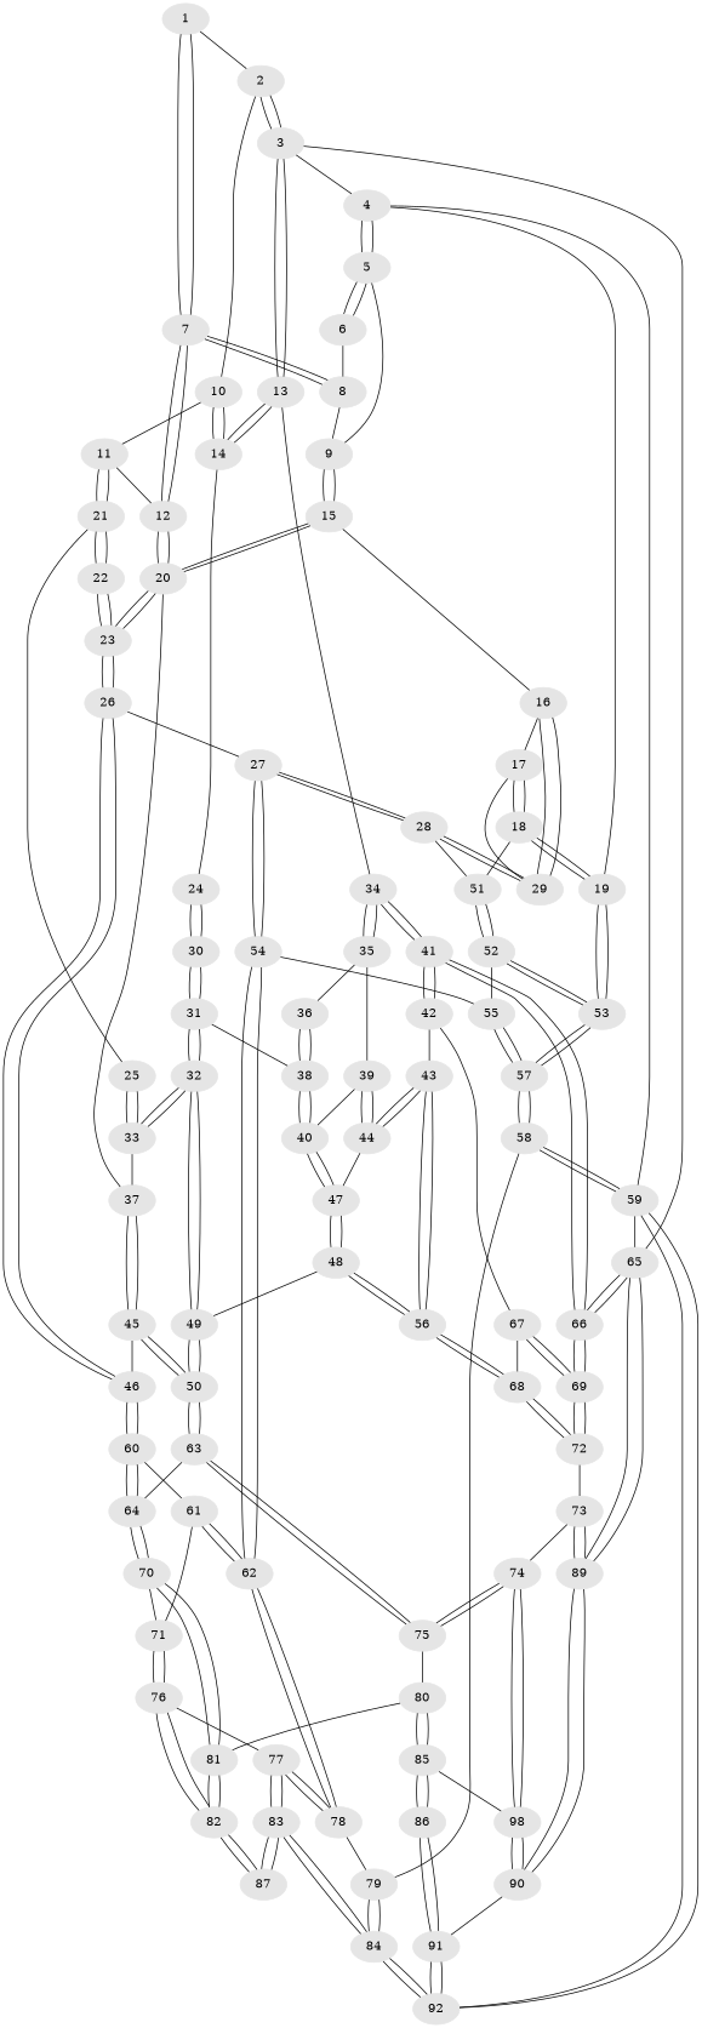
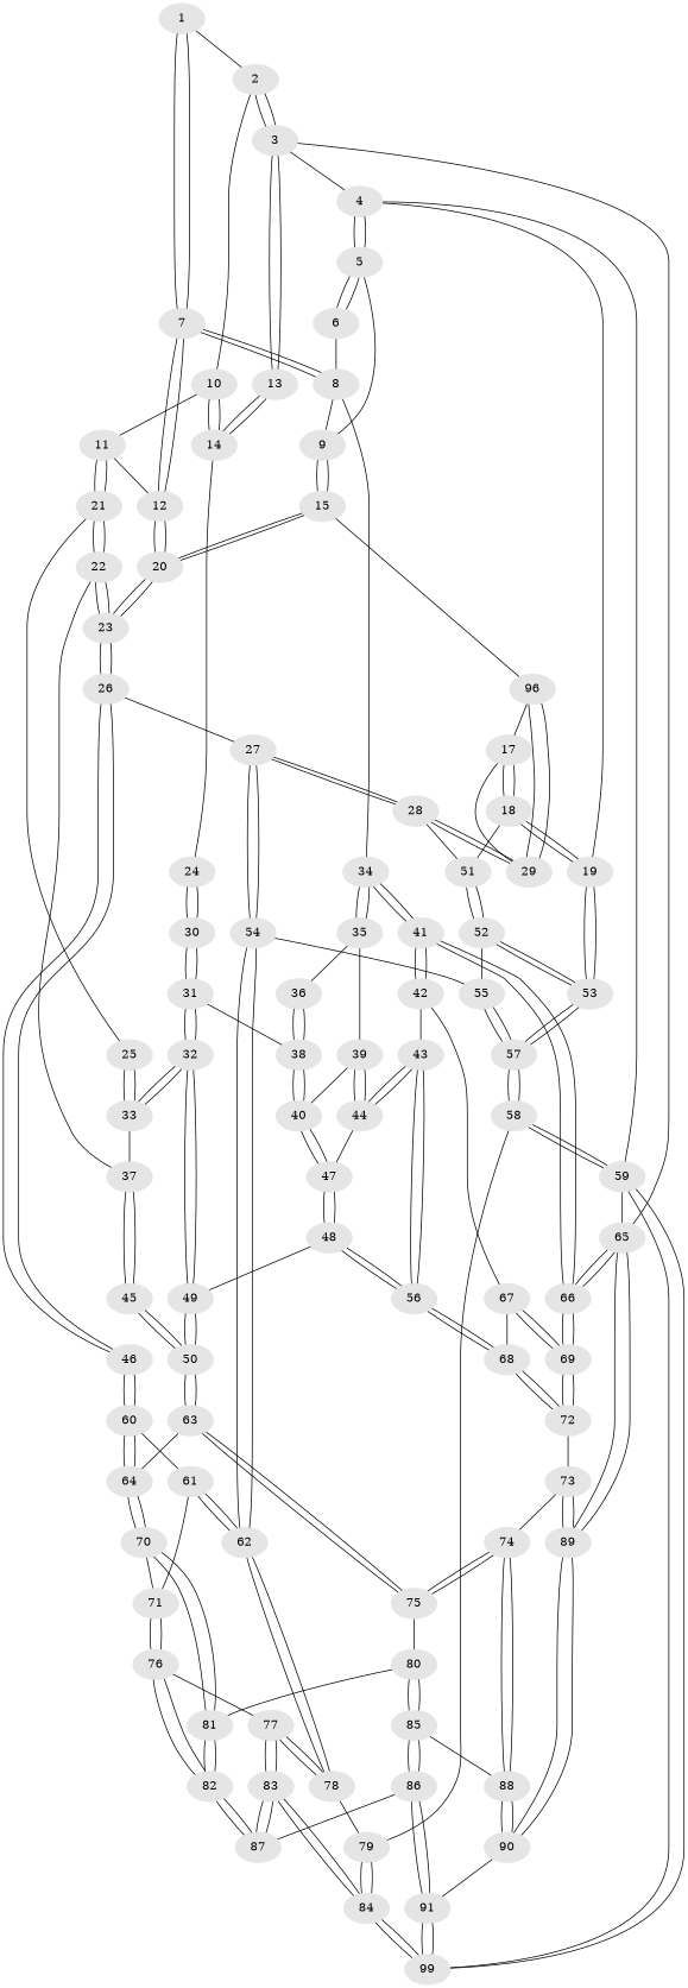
  graph {
    node [color=gray90 style=filled]
    1
    2
    7
    3
    10
    8
    12
    4
    13
    65
    11
    14
    5
    19
    59
    34
    66
    89
    6
    9
    53
-   92
+   92 [label=99]
    15
    20
-   16
+   16 [label=96]
    21
    24
    22
    25
    23
    35
    41
    30
    17
    29
    18
    51
    52
    57
    26
    37
    33
    45
    27
    46
    31
    28
    54
    60
    55
    62
    32
    38
    36
    49
    40
    50
    39
    42
    44
    47
    48
    43
    67
    69
    56
    68
    63
    61
    64
    75
    58
    78
    72
    79
    84
    71
    70
    76
    80
    81
    90
    73
    82
    77
    74
-   88 [label=98]
+   88
    85
    83
    87
    86
    91
    1 -- 2
    1 -- 7
    1 -- 7
    2 -- 3
    2 -- 3
    2 -- 10
    7 -- 8
    7 -- 8
    7 -- 12
    7 -- 12
    3 -- 4
    3 -- 13
    3 -- 13
    3 -- 65
    10 -- 11
    10 -- 14
    10 -- 14
    8 -- 9
    12 -- 20
    12 -- 20
    4 -- 5
    4 -- 5
    4 -- 19
    4 -- 59
    13 -- 14
    13 -- 14
-   13 -- 34
+   8 -- 34
    65 -- 66
    65 -- 66
    65 -- 89
    65 -- 89
    11 -- 12
    11 -- 21
    11 -- 21
    14 -- 24
    5 -- 6
    5 -- 6
    5 -- 9
    19 -- 53
    19 -- 53
    59 -- 65
    59 -- 92
    59 -- 92
    34 -- 35
    34 -- 35
    34 -- 41
    34 -- 41
    66 -- 69
    66 -- 69
    89 -- 90
    89 -- 90
    6 -- 8
    9 -- 15
    9 -- 15
    53 -- 57
    53 -- 57
    15 -- 20
    15 -- 20
    15 -- 16
    20 -- 23
    20 -- 23
    16 -- 17
    16 -- 29
    16 -- 29
    21 -- 22
    21 -- 22
    21 -- 25
    24 -- 30
    24 -- 30
    22 -- 23
    22 -- 23
-   20 -- 37
+   22 -- 37
    25 -- 33
    25 -- 33
    23 -- 26
    23 -- 26
    35 -- 36
    35 -- 39
    41 -- 66
    41 -- 66
    41 -- 42
    41 -- 42
    30 -- 31
    30 -- 31
    17 -- 29
    17 -- 18
    17 -- 18
    18 -- 19
    18 -- 19
    18 -- 51
    51 -- 52
    51 -- 52
    52 -- 53
    52 -- 53
    52 -- 55
    57 -- 58
    57 -- 58
    26 -- 27
    26 -- 46
    26 -- 46
    37 -- 45
    37 -- 45
    33 -- 37
-   45 -- 46
    45 -- 50
    45 -- 50
    27 -- 28
    27 -- 28
    27 -- 54
    27 -- 54
    46 -- 60
    46 -- 60
    31 -- 32
    31 -- 32
    31 -- 38
    28 -- 29
    28 -- 29
    28 -- 51
    54 -- 55
    54 -- 62
    54 -- 62
    60 -- 61
    60 -- 64
    60 -- 64
    55 -- 57
    55 -- 57
    62 -- 78
    62 -- 78
    32 -- 33
    32 -- 33
    32 -- 49
    32 -- 49
    38 -- 40
    38 -- 40
    36 -- 38
    36 -- 38
    49 -- 50
    49 -- 50
    40 -- 47
    40 -- 47
    50 -- 63
    50 -- 63
    39 -- 40
    39 -- 44
    39 -- 44
    42 -- 43
    42 -- 67
    44 -- 47
    47 -- 48
    47 -- 48
    48 -- 49
    48 -- 56
    48 -- 56
    43 -- 44
    43 -- 44
    43 -- 56
    43 -- 56
    67 -- 69
    67 -- 69
    67 -- 68
    69 -- 72
    69 -- 72
    56 -- 68
    56 -- 68
    68 -- 72
    68 -- 72
    63 -- 64
    63 -- 75
    63 -- 75
    61 -- 62
    61 -- 62
    61 -- 71
    64 -- 70
    64 -- 70
    75 -- 80
    58 -- 59
    58 -- 59
    58 -- 79
    78 -- 79
    72 -- 73
    79 -- 84
    79 -- 84
    84 -- 92
    84 -- 92
    71 -- 76
    71 -- 76
    70 -- 71
    70 -- 81
    70 -- 81
    76 -- 82
    76 -- 82
    76 -- 77
    80 -- 81
    80 -- 85
    80 -- 85
    81 -- 82
    81 -- 82
    90 -- 91
    73 -- 89
    73 -- 89
    73 -- 74
    82 -- 87
    82 -- 87
    77 -- 78
    77 -- 78
    77 -- 83
    77 -- 83
    74 -- 75
    74 -- 75
    74 -- 88
    74 -- 88
    88 -- 90
    88 -- 90
    85 -- 88
    85 -- 86
    85 -- 86
    83 -- 84
    83 -- 84
    83 -- 87
    83 -- 87
+   86 -- 87
    86 -- 91
    86 -- 91
    91 -- 92
    91 -- 92
  }
